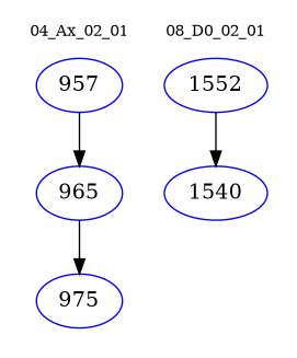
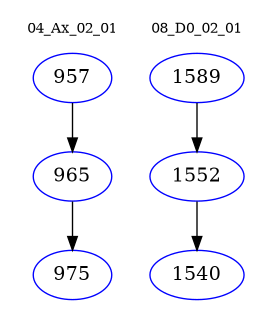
  digraph {
    node [color=blue]
    edge [color=black]
    n1 [label=957]
    n2 [label=965]
    n3 [label=975]
+   n4 [label=1589]
    n5 [label=1552]
    n6 [label=1540]
    subgraph cluster_1 {
      color=white
      fontsize=10
      label="04_Ax_02_01"
      n1
      n2
      n3
    }
    subgraph cluster_2 {
      color=white
      fontsize=10
      label="08_D0_02_01"
+     n4
      n5
      n6
    }
    n1 -> n2
    n2 -> n3
+   n4 -> n5
    n5 -> n6
  }
